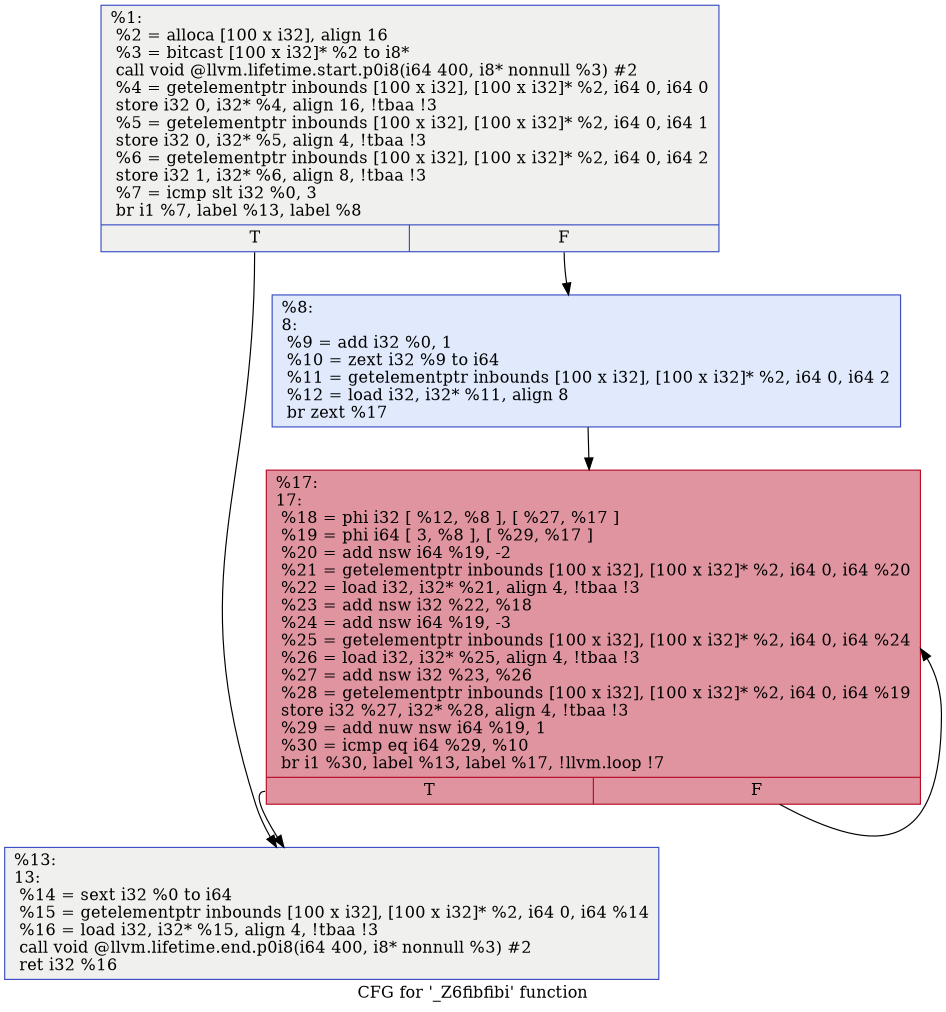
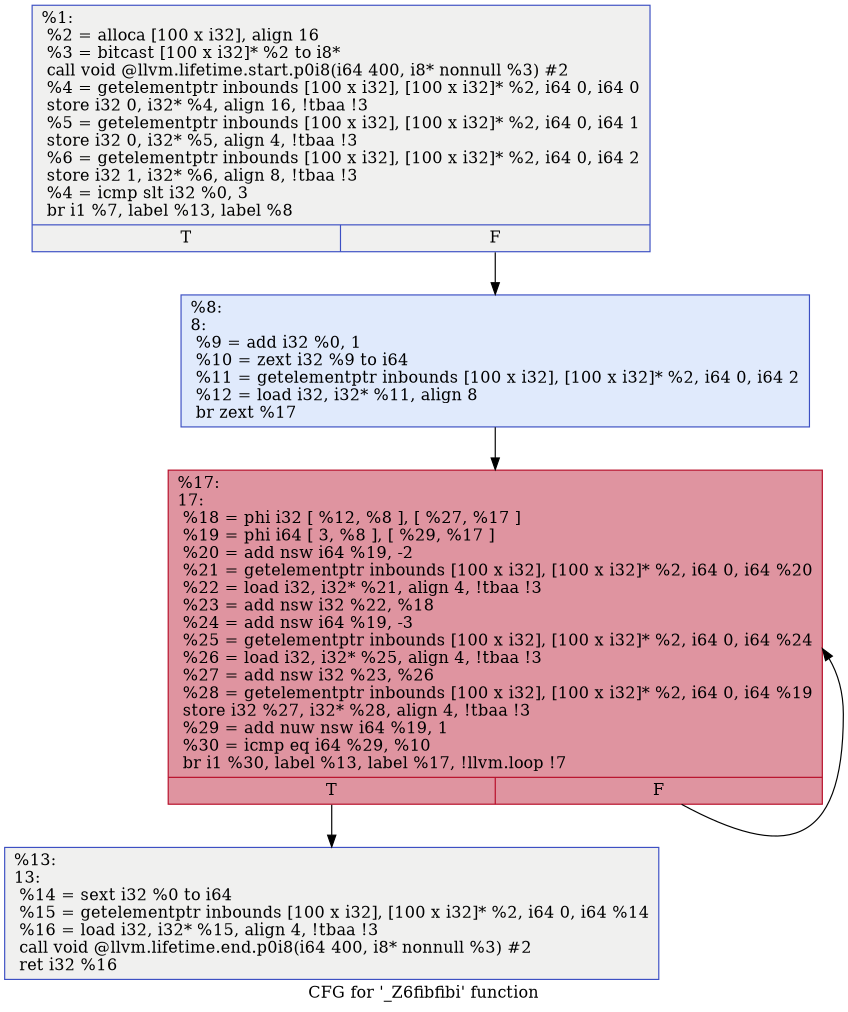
  digraph {
    label="CFG for '_Z6fibfibi' function"
    node [color="#3d50c3ff" fillcolor="#dedcdb70" shape=record style=filled]
    edge [tailport=s0]
-   n1 [label="{%1:\l  %2 = alloca [100 x i32], align 16\l  %3 = bitcast [100 x i32]* %2 to i8*\l  call void @llvm.lifetime.start.p0i8(i64 400, i8* nonnull %3) #2\l  %4 = getelementptr inbounds [100 x i32], [100 x i32]* %2, i64 0, i64 0\l  store i32 0, i32* %4, align 16, !tbaa !3\l  %5 = getelementptr inbounds [100 x i32], [100 x i32]* %2, i64 0, i64 1\l  store i32 0, i32* %5, align 4, !tbaa !3\l  %6 = getelementptr inbounds [100 x i32], [100 x i32]* %2, i64 0, i64 2\l  store i32 1, i32* %6, align 8, !tbaa !3\l  %7 = icmp slt i32 %0, 3\l  br i1 %7, label %13, label %8\l|{<s0>T|<s1>F}}"]
+   n1 [label="{%1:\l  %2 = alloca [100 x i32], align 16\l  %3 = bitcast [100 x i32]* %2 to i8*\l  call void @llvm.lifetime.start.p0i8(i64 400, i8* nonnull %3) #2\l  %4 = getelementptr inbounds [100 x i32], [100 x i32]* %2, i64 0, i64 0\l  store i32 0, i32* %4, align 16, !tbaa !3\l  %5 = getelementptr inbounds [100 x i32], [100 x i32]* %2, i64 0, i64 1\l  store i32 0, i32* %5, align 4, !tbaa !3\l  %6 = getelementptr inbounds [100 x i32], [100 x i32]* %2, i64 0, i64 2\l  store i32 1, i32* %6, align 8, !tbaa !3\l  %4 = icmp slt i32 %0, 3\l  br i1 %7, label %13, label %8\l|{<s0>T|<s1>F}}"]
    n2 [label="{%13:\l13:                                               \l  %14 = sext i32 %0 to i64\l  %15 = getelementptr inbounds [100 x i32], [100 x i32]* %2, i64 0, i64 %14\l  %16 = load i32, i32* %15, align 4, !tbaa !3\l  call void @llvm.lifetime.end.p0i8(i64 400, i8* nonnull %3) #2\l  ret i32 %16\l}"]
    n3 [fillcolor="#b9d0f970" label="{%8:\l8:                                                \l  %9 = add i32 %0, 1\l  %10 = zext i32 %9 to i64\l  %11 = getelementptr inbounds [100 x i32], [100 x i32]* %2, i64 0, i64 2\l  %12 = load i32, i32* %11, align 8\l  br zext %17\l}"]
    n4 [color="#b70d28ff" fillcolor="#b70d2870" label="{%17:\l17:                                               \l  %18 = phi i32 [ %12, %8 ], [ %27, %17 ]\l  %19 = phi i64 [ 3, %8 ], [ %29, %17 ]\l  %20 = add nsw i64 %19, -2\l  %21 = getelementptr inbounds [100 x i32], [100 x i32]* %2, i64 0, i64 %20\l  %22 = load i32, i32* %21, align 4, !tbaa !3\l  %23 = add nsw i32 %22, %18\l  %24 = add nsw i64 %19, -3\l  %25 = getelementptr inbounds [100 x i32], [100 x i32]* %2, i64 0, i64 %24\l  %26 = load i32, i32* %25, align 4, !tbaa !3\l  %27 = add nsw i32 %23, %26\l  %28 = getelementptr inbounds [100 x i32], [100 x i32]* %2, i64 0, i64 %19\l  store i32 %27, i32* %28, align 4, !tbaa !3\l  %29 = add nuw nsw i64 %19, 1\l  %30 = icmp eq i64 %29, %10\l  br i1 %30, label %13, label %17, !llvm.loop !7\l|{<s0>T|<s1>F}}"]
-   n1 -> n2
    n1 -> n3 [tailport=s1]
    n3 -> n4
    n4 -> n2
    n4 -> n4 [tailport=s1]
  }
